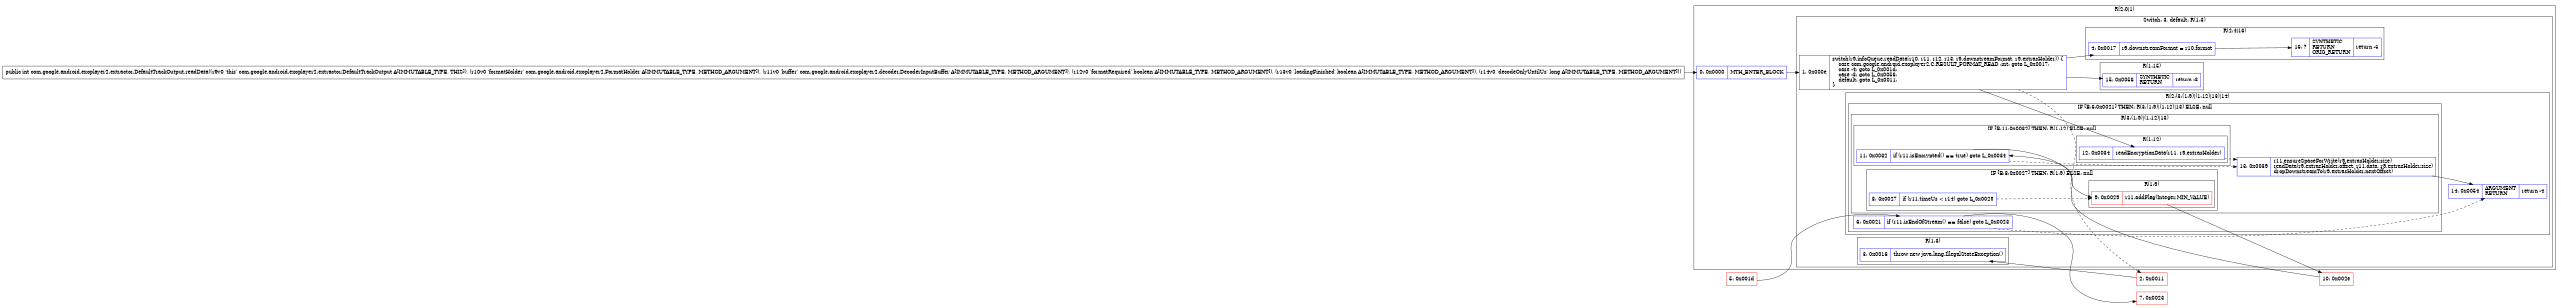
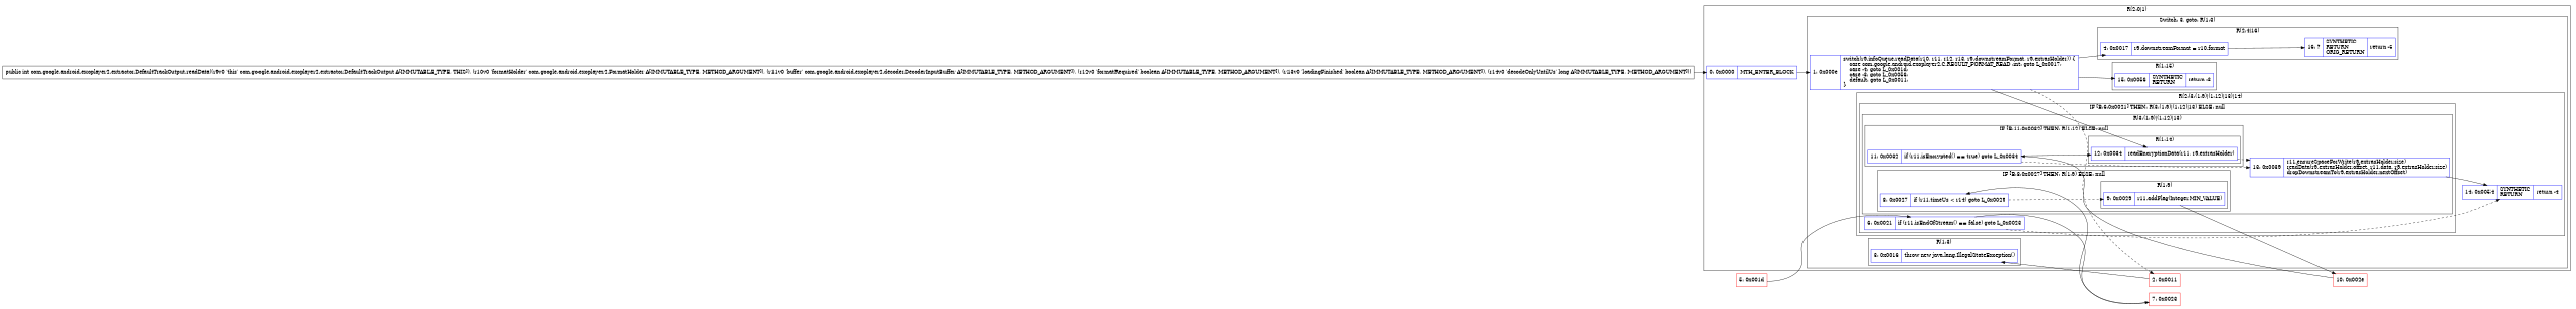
  digraph {
    rankdir=LR
    node [color=blue shape=record]
    n1 [label="{4\:\ 0x0017|r9.downstreamFormat = r10.format\l}"]
    n2 [label="{16\:\ ?|SYNTHETIC\lRETURN\lORIG_RETURN\l|return \-5\l}"]
-   n3 [color=red label="{9\:\ 0x0029|r11.addFlag(Integer.MIN_VALUE)\l}"]
+   n3 [label="{9\:\ 0x0029|r11.addFlag(Integer.MIN_VALUE)\l}"]
    n4 [label="{8\:\ 0x0027|if (r11.timeUs \< r14) goto L_0x0029\l}"]
    n5 [label="{12\:\ 0x0034|readEncryptionData(r11, r9.extrasHolder)\l}"]
    n6 [label="{11\:\ 0x0032|if (r11.isEncrypted() == true) goto L_0x0034\l}"]
    n7 [label="{13\:\ 0x0039|r11.ensureSpaceForWrite(r9.extrasHolder.size)\lreadData(r9.extrasHolder.offset, r11.data, r9.extrasHolder.size)\ldropDownstreamTo(r9.extrasHolder.nextOffset)\l}"]
    n8 [label="{6\:\ 0x0021|if (r11.isEndOfStream() == false) goto L_0x0023\l}"]
-   n9 [label="{14\:\ 0x0054|ARGUMENT\lRETURN\l|return \-4\l}"]
+   n9 [label="{14\:\ 0x0054|SYNTHETIC\lRETURN\l|return \-4\l}"]
    n10 [label="{15\:\ 0x0056|SYNTHETIC\lRETURN\l|return \-3\l}"]
    n11 [label="{3\:\ 0x0016|throw new java.lang.IllegalStateException()\l}"]
    n12 [label="{1\:\ 0x000e|switch(r9.infoQueue.readData(r10, r11, r12, r13, r9.downstreamFormat, r9.extrasHolder)) \{\l    case com.google.android.exoplayer2.C.RESULT_FORMAT_READ :int: goto L_0x0017;\l    case \-4: goto L_0x001d;\l    case \-3: goto L_0x0056;\l    default: goto L_0x0011;\l\}\l}"]
    n13 [label="{0\:\ 0x0000|MTH_ENTER_BLOCK\l}"]
    n14 [color=red label="{10\:\ 0x002e}"]
    n15 [color=red label="{7\:\ 0x0023}"]
    n16 [color=red label="{2\:\ 0x0011}"]
    n17 [color=red label="{5\:\ 0x001d}"]
    n18 [label="{public int com.google.android.exoplayer2.extractor.DefaultTrackOutput.readData((r9v0 'this' com.google.android.exoplayer2.extractor.DefaultTrackOutput A[IMMUTABLE_TYPE, THIS]), (r10v0 'formatHolder' com.google.android.exoplayer2.FormatHolder A[IMMUTABLE_TYPE, METHOD_ARGUMENT]), (r11v0 'buffer' com.google.android.exoplayer2.decoder.DecoderInputBuffer A[IMMUTABLE_TYPE, METHOD_ARGUMENT]), (r12v0 'formatRequired' boolean A[IMMUTABLE_TYPE, METHOD_ARGUMENT]), (r13v0 'loadingFinished' boolean A[IMMUTABLE_TYPE, METHOD_ARGUMENT]), (r14v0 'decodeOnlyUntilUs' long A[IMMUTABLE_TYPE, METHOD_ARGUMENT])) }" color=""]
    subgraph cluster_1 {
      label="R(2:0|1)"
      n13
      subgraph cluster_2 {
-       label="Switch: 3, default: R(1:3)"
+       label="Switch: 3, goto: R(1:3)"
        n12
        subgraph cluster_3 {
          label="R(2:4|16)"
          n1
          n2
        }
        subgraph cluster_4 {
          label="R(2:(3:(1:9)|(1:12)|13)|14)"
          n9
          subgraph cluster_5 {
            label="IF [B:6:0x0021] THEN: R(3:(1:9)|(1:12)|13) ELSE: null"
            n8
            subgraph cluster_6 {
              label="R(3:(1:9)|(1:12)|13)"
              n7
              subgraph cluster_7 {
                label="IF [B:8:0x0027] THEN: R(1:9) ELSE: null"
                n4
                subgraph cluster_8 {
                  label="R(1:9)"
                  n3
                }
              }
              subgraph cluster_9 {
                label="IF [B:11:0x0032] THEN: R(1:12) ELSE: null"
                n6
                subgraph cluster_10 {
-                 label="R(1:12)"
+                 label="R(1:14)"
                  n5
                }
              }
            }
          }
        }
        subgraph cluster_11 {
          label="R(1:15)"
          n10
        }
        subgraph cluster_12 {
          label="R(1:3)"
          n11
        }
      }
    }
    n1 -> n2
    n3 -> n14
    n4 -> n3 [style=dashed]
    n5 -> n7 [style=dashed]
-   n6 -> n3
+   n6 -> n5
    n6 -> n7 [style=dashed]
    n7 -> n9
    n8 -> n9 [style=dashed]
    n8 -> n15
    n12 -> n1
    n12 -> n5
    n12 -> n10
    n12 -> n16 [style=dashed]
    n13 -> n12
    n14 -> n6
+   n15 -> n4
    n16 -> n11
    n17 -> n8
    n18 -> n13
  }
